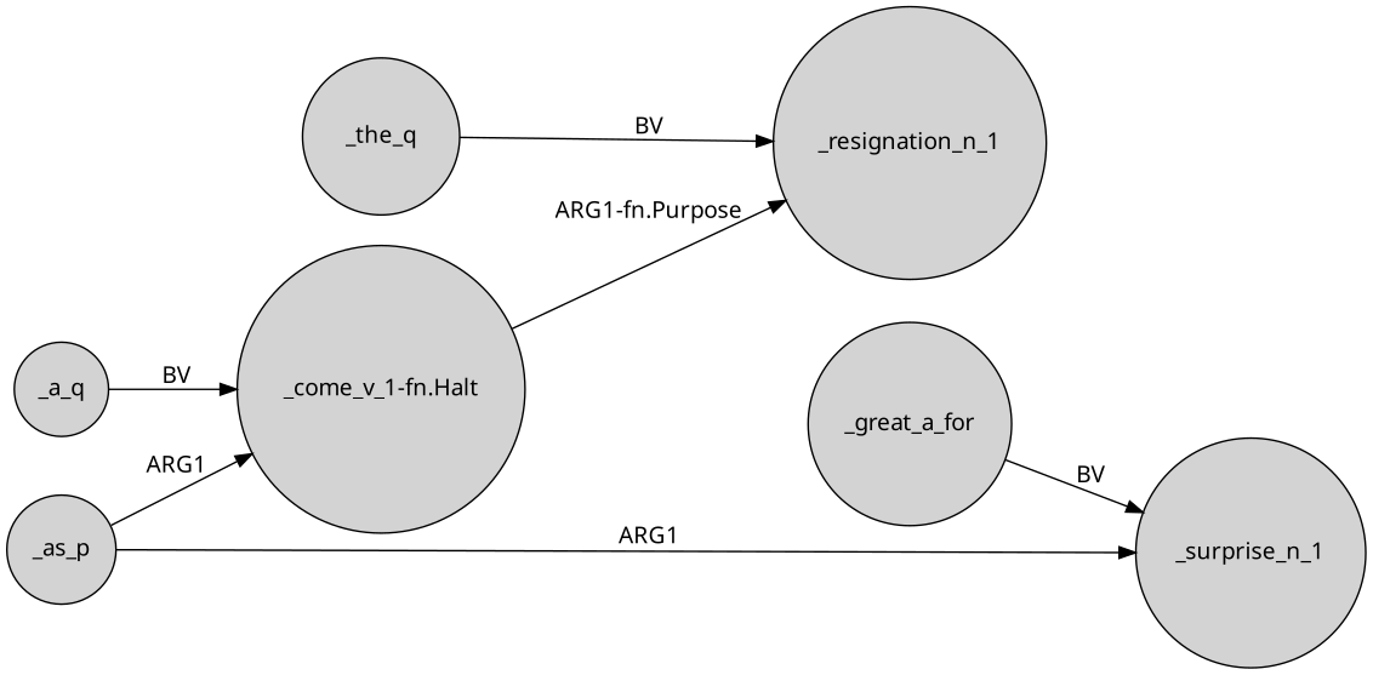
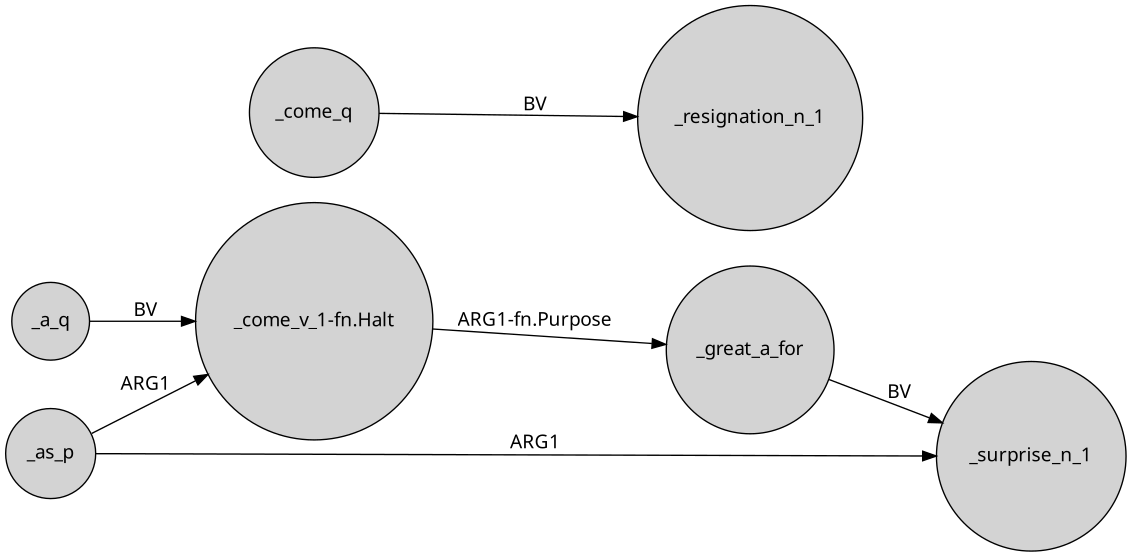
  digraph {
    fontname="Noto Sans"
    rankdir=LR
    node [fontname="Noto Sans" shape=circle style=filled]
    edge [fontname="Noto Sans"]
-   _the_q
+   _the_q [label=_come_q]
    _resignation_n_1
    _as_p
    _surprise_n_1
    "_come_v_1-fn.Halt"
    _great_a_for
    _a_q
    _the_q -> _resignation_n_1 [label=BV]
    _as_p -> _surprise_n_1 [label=ARG1]
    _as_p -> "_come_v_1-fn.Halt" [label=ARG1]
-   "_come_v_1-fn.Halt" -> _resignation_n_1 [label="ARG1-fn.Purpose"]
+   "_come_v_1-fn.Halt" -> _great_a_for [label="ARG1-fn.Purpose"]
    _great_a_for -> _surprise_n_1 [label=BV]
    _a_q -> "_come_v_1-fn.Halt" [label=BV]
  }
